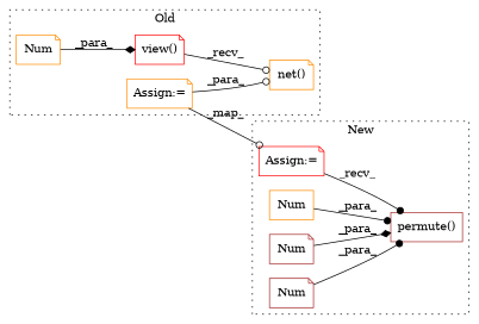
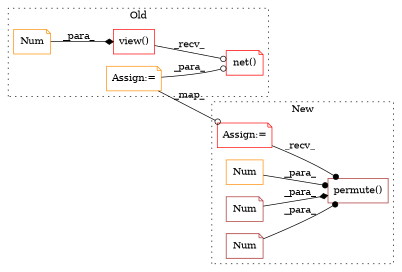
  digraph {
    rankdir=LR
    node [a=76 color=red l=1 shape=note]
    edge [arrowhead=odot]
-   n1 [a=75 color=darkorange l="9,1" label="net()" s="8062,8072"]
+   n1 [a=75 l="9,1" label="net()" s="8062,8072"]
    n2 [a=68 color=darkorange l=3 label="Assign:=" s=8025]
-   n3 [a=75 l="27,1" label="view()" s="8086,8124"]
+   n3 [a=75 l="27,1" label="view()" s="8086,8124" shape=box]
    n4 [color=darkorange l=2 label=Num s=8122]
    n5 [a=75 color=brown l="10,1" label="permute()" s="3351,3371" shape=box]
    n6 [a=68 l=3 label="Assign:=" s=3289]
    n7 [color=darkorange label=Num s=3370 shape=box]
    n8 [color=brown label=Num s=3367]
    n9 [color=brown label=Num s=3361]
    subgraph cluster_1 {
      label=Old
      style=dotted
      n1
      n2
      n3
      n4
    }
    subgraph cluster_2 {
      label=New
      style=dotted
      n5
      n6
      n7
      n8
      n9
    }
    n2 -> n1 [label=_para_]
    n2 -> n6 [label=_map_]
    n3 -> n1 [label=_recv_]
    n4 -> n3 [arrowhead=diamond label=_para_]
    n6 -> n5 [arrowhead=dot label=_recv_]
    n7 -> n5 [arrowhead=dot label=_para_]
    n8 -> n5 [arrowhead=diamond label=_para_]
    n9 -> n5 [arrowhead=dot label=_para_]
  }
